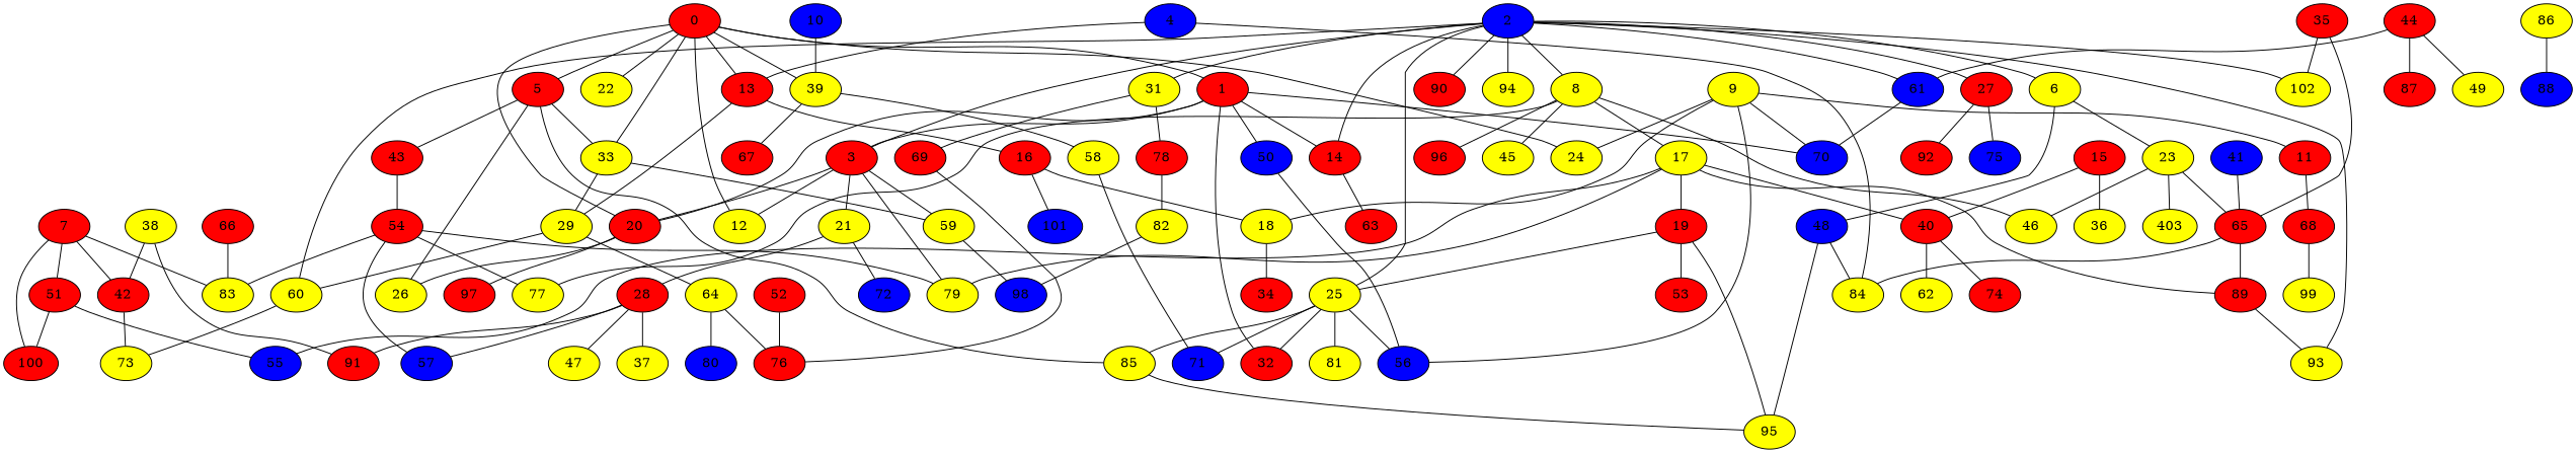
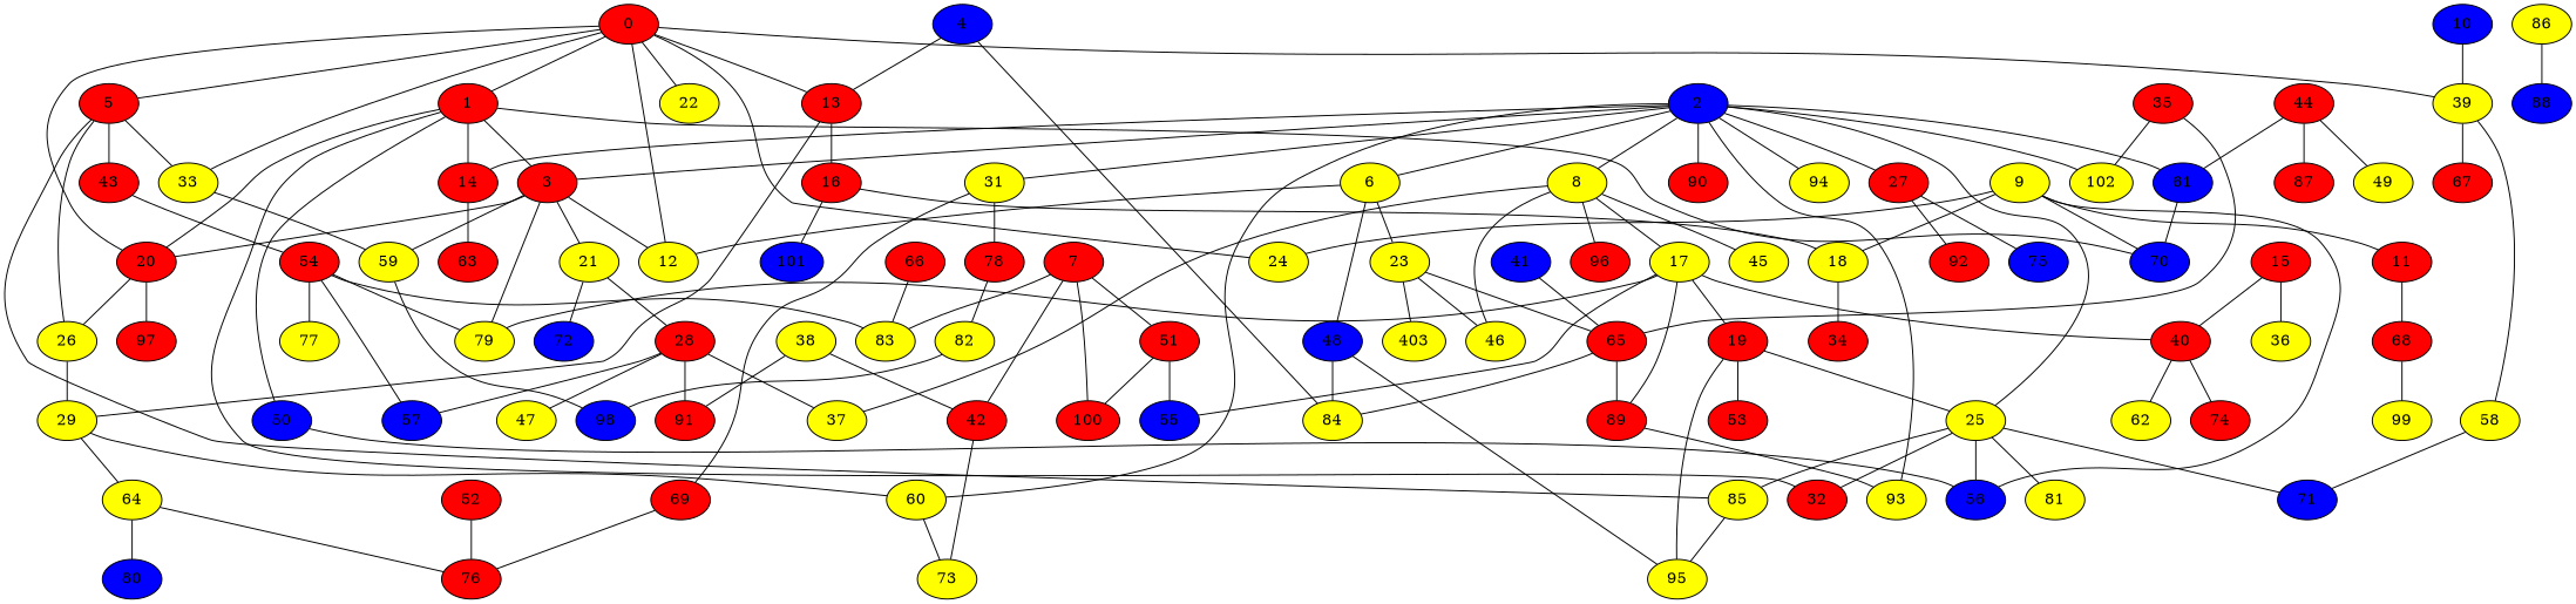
  graph {
    node [fillcolor=yellow style=filled]
    0 [fillcolor=red]
    1 [fillcolor=red]
    5 [fillcolor=red]
    12
    13 [fillcolor=red]
    20 [fillcolor=red]
    22
    24
    33
    39
    3 [fillcolor=red]
    14 [fillcolor=red]
    32 [fillcolor=red]
    50 [fillcolor=blue]
    70 [fillcolor=blue]
    26
    43 [fillcolor=red]
    85
    16 [fillcolor=red]
    29
    97 [fillcolor=red]
    59
    58
    67 [fillcolor=red]
    21
    79
    63 [fillcolor=red]
    56 [fillcolor=blue]
    2 [fillcolor=blue]
    6
    8
    25
    27 [fillcolor=red]
    31
    60
    61 [fillcolor=blue]
    90 [fillcolor=red]
    93
    94
    102
    23
    48 [fillcolor=blue]
    17
    45
    46
    77
    96 [fillcolor=red]
    71 [fillcolor=blue]
    81
    75 [fillcolor=blue]
    92 [fillcolor=red]
    69 [fillcolor=red]
    78 [fillcolor=red]
    73
    28 [fillcolor=red]
    72 [fillcolor=blue]
    98 [fillcolor=blue]
    4 [fillcolor=blue]
    84
    54 [fillcolor=red]
    95
    65 [fillcolor=red]
    n63 [label=403]
    7 [fillcolor=red]
    42 [fillcolor=red]
    51 [fillcolor=red]
    83
    100 [fillcolor=red]
    55 [fillcolor=blue]
    40 [fillcolor=red]
    19 [fillcolor=red]
    89 [fillcolor=red]
    9
    11 [fillcolor=red]
    18
    68 [fillcolor=red]
    34 [fillcolor=red]
    10 [fillcolor=blue]
    99
    101 [fillcolor=blue]
    64
    15 [fillcolor=red]
    36
    62
    74 [fillcolor=red]
    53 [fillcolor=red]
    37
    47
    57 [fillcolor=blue]
    91 [fillcolor=red]
    76 [fillcolor=red]
    80 [fillcolor=blue]
    82
    35 [fillcolor=red]
    38
    41 [fillcolor=blue]
    44 [fillcolor=red]
    49
    87 [fillcolor=red]
    52 [fillcolor=red]
    66 [fillcolor=red]
    88 [fillcolor=blue]
    86
    0 -- 1
    0 -- 5
    0 -- 12
    0 -- 13
    0 -- 20
    0 -- 22
    0 -- 24
    0 -- 33
    0 -- 39
    1 -- 20
    1 -- 3
    1 -- 14
    1 -- 32
    1 -- 50
    1 -- 70
    5 -- 33
    5 -- 26
    5 -- 43
    5 -- 85
    13 -- 16
    13 -- 29
    20 -- 26
    20 -- 97
    33 -- 59
    39 -- 58
    39 -- 67
    3 -- 12
    3 -- 20
    3 -- 59
    3 -- 21
    3 -- 79
    14 -- 63
    50 -- 56
-   33 -- 29
+   26 -- 29
    43 -- 54
    85 -- 95
    16 -- 18
    16 -- 101
    29 -- 60
    29 -- 64
    59 -- 98
    58 -- 71
    21 -- 28
    21 -- 72
    2 -- 3
    2 -- 14
    2 -- 6
    2 -- 8
    2 -- 25
    2 -- 27
    2 -- 31
    2 -- 60
    2 -- 61
    2 -- 90
    2 -- 93
    2 -- 94
    2 -- 102
+   6 -- 12
    6 -- 23
    6 -- 48
    8 -- 17
    8 -- 45
    8 -- 46
-   8 -- 77
+   8 -- 37
    8 -- 96
    25 -- 32
    25 -- 85
    25 -- 56
    25 -- 71
    25 -- 81
    27 -- 75
    27 -- 92
    31 -- 69
    31 -- 78
    60 -- 73
    61 -- 70
    23 -- 46
    23 -- 65
    23 -- n63
    48 -- 84
    48 -- 95
    17 -- 79
    17 -- 55
    17 -- 40
    17 -- 19
    17 -- 89
    69 -- 76
    78 -- 82
    28 -- 37
    28 -- 47
    28 -- 57
    28 -- 91
    4 -- 13
    4 -- 84
    54 -- 79
    54 -- 77
    54 -- 83
    54 -- 57
    65 -- 84
    65 -- 89
    7 -- 42
    7 -- 51
    7 -- 83
    7 -- 100
    42 -- 73
    51 -- 100
    51 -- 55
    40 -- 62
    40 -- 74
    19 -- 25
    19 -- 95
    19 -- 53
    89 -- 93
    9 -- 24
    9 -- 70
    9 -- 56
    9 -- 11
    9 -- 18
    11 -- 68
    18 -- 34
    68 -- 99
    10 -- 39
    64 -- 76
    64 -- 80
    15 -- 40
    15 -- 36
    82 -- 98
    35 -- 102
    35 -- 65
    38 -- 42
    38 -- 91
    41 -- 65
    44 -- 61
    44 -- 49
    44 -- 87
    52 -- 76
    66 -- 83
    86 -- 88
  }
